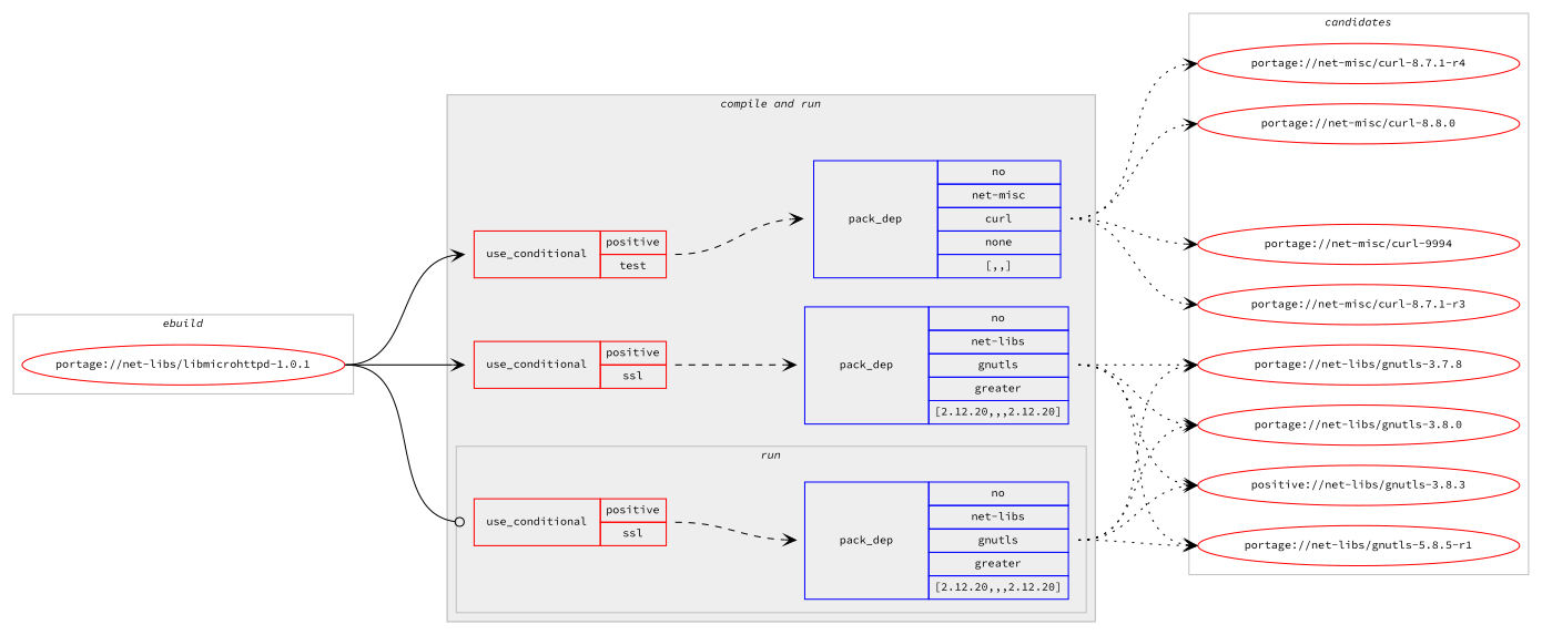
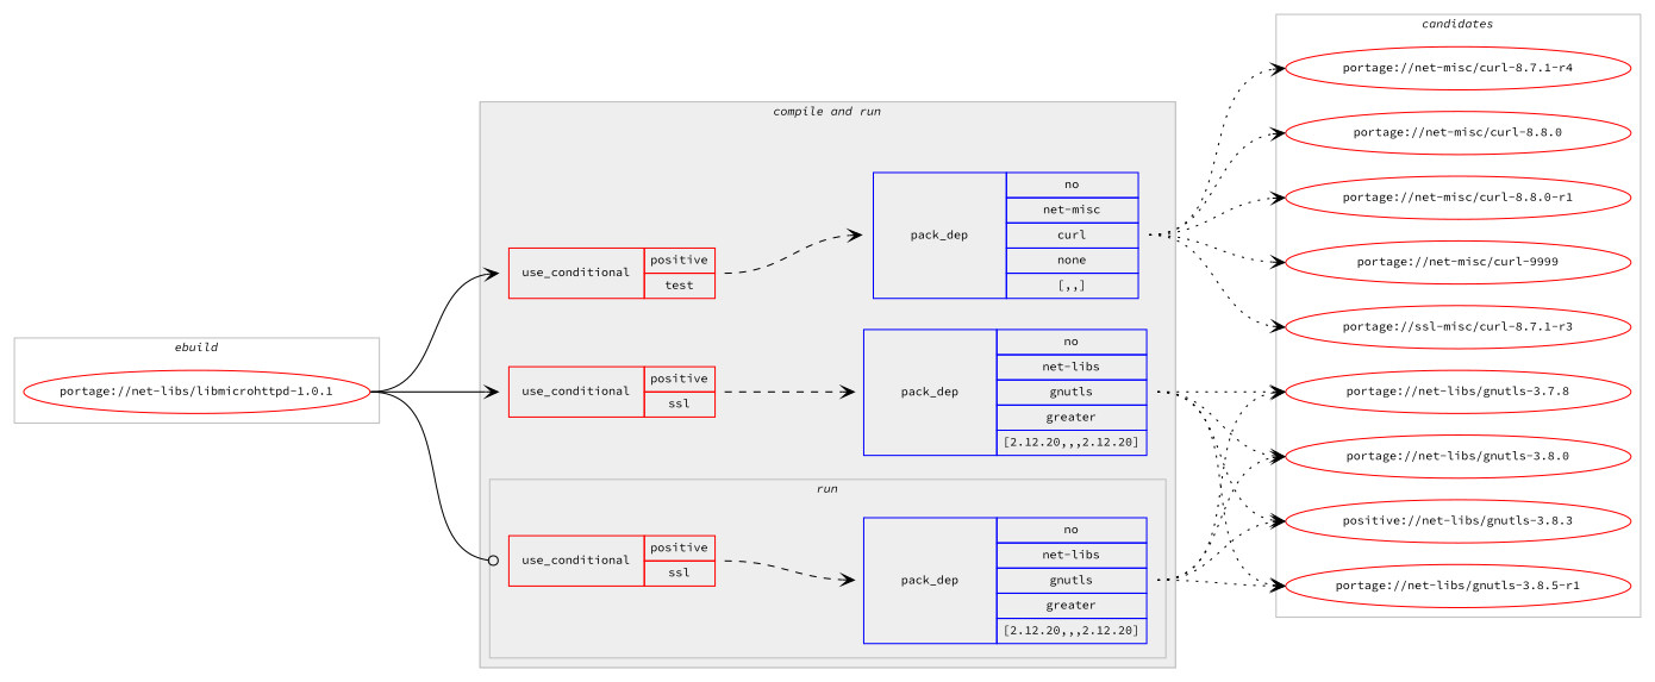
  digraph {
    compound=true
    concentrate=true
    fontname="Source Code Pro"
    fontsize=10
    newrank=true
    rankdir=LR
    ranksep=1.5
    node [color=red fontname="Source Code Pro" fontsize=10]
    edge [arrowhead=vee fontname="Source Code Pro" headport=w style=dotted tailport=e weight=100]
    n1 [label="portage://net-libs/libmicrohttpd-1.0.1" width=4]
    n2 [color=blue label=<<TABLE BORDER="0" CELLBORDER="1" CELLSPACING="0" CELLPADDING="4" WIDTH="220"><TR><TD ROWSPAN="6" CELLPADDING="30">pack_dep</TD></TR><TR><TD WIDTH="110">no</TD></TR><TR><TD>net-libs</TD></TR><TR><TD>gnutls</TD></TR><TR><TD>greater</TD></TR><TR><TD>[2.12.20,,,2.12.20]</TD></TR></TABLE>> shape=none]
    n3 [label=<<TABLE BORDER="0" CELLBORDER="1" CELLSPACING="0" CELLPADDING="4"><TR><TD ROWSPAN="3" CELLPADDING="10">use_conditional</TD></TR><TR><TD>positive</TD></TR><TR><TD>ssl</TD></TR></TABLE>> shape=none]
    n4 [color=blue label=<<TABLE BORDER="0" CELLBORDER="1" CELLSPACING="0" CELLPADDING="4" WIDTH="220"><TR><TD ROWSPAN="6" CELLPADDING="30">pack_dep</TD></TR><TR><TD WIDTH="110">no</TD></TR><TR><TD>net-misc</TD></TR><TR><TD>curl</TD></TR><TR><TD>none</TD></TR><TR><TD>[,,]</TD></TR></TABLE>> shape=none]
    n5 [label=<<TABLE BORDER="0" CELLBORDER="1" CELLSPACING="0" CELLPADDING="4"><TR><TD ROWSPAN="3" CELLPADDING="10">use_conditional</TD></TR><TR><TD>positive</TD></TR><TR><TD>test</TD></TR></TABLE>> shape=none]
    n6 [color=blue label=<<TABLE BORDER="0" CELLBORDER="1" CELLSPACING="0" CELLPADDING="4" WIDTH="220"><TR><TD ROWSPAN="6" CELLPADDING="30">pack_dep</TD></TR><TR><TD WIDTH="110">no</TD></TR><TR><TD>net-libs</TD></TR><TR><TD>gnutls</TD></TR><TR><TD>greater</TD></TR><TR><TD>[2.12.20,,,2.12.20]</TD></TR></TABLE>> shape=none]
    n7 [label=<<TABLE BORDER="0" CELLBORDER="1" CELLSPACING="0" CELLPADDING="4"><TR><TD ROWSPAN="3" CELLPADDING="10">use_conditional</TD></TR><TR><TD>positive</TD></TR><TR><TD>ssl</TD></TR></TABLE>> shape=none]
    n8 [label="portage://net-libs/gnutls-3.7.8" width=4]
    n9 [label="portage://net-libs/gnutls-3.8.0" width=4]
    n10 [label="positive://net-libs/gnutls-3.8.3" width=4]
-   n11 [label="portage://net-libs/gnutls-5.8.5-r1" width=4]
-   n12 [label="portage://net-misc/curl-8.7.1-r3" width=4]
+   n11 [label="portage://net-libs/gnutls-3.8.5-r1" width=4]
+   n12 [label="portage://ssl-misc/curl-8.7.1-r3" width=4]
    n13 [label="portage://net-misc/curl-8.7.1-r4" width=4]
    n14 [label="portage://net-misc/curl-8.8.0" width=4]
-   n16 [label="portage://net-misc/curl-9994" width=4]
+   n15 [label="portage://net-misc/curl-8.8.0-r1" width=4]
+   n16 [label="portage://net-misc/curl-9999" width=4]
    subgraph cluster_1 {
      color=gray
      label=<<i>ebuild</i>>
      rank=same
      n1
    }
    subgraph cluster_2 {
      color=gray
      label=<<i>dependencies</i>>
      subgraph cluster_3 {
        color=gray
        fillcolor="#eeeeee"
        label=<<i>compile</i>>
        style=filled
        subgraph sub_4 {
          color=gray
          fillcolor="#eeeeee"
          label=<<i>compile</i>>
          style=filled
          n3
          subgraph sub_5 {
            color=gray
            fillcolor="#eeeeee"
            label=<<i>compile</i>>
            style=filled
            n2
          }
        }
        subgraph sub_6 {
          color=gray
          fillcolor="#eeeeee"
          label=<<i>compile</i>>
          style=filled
          n5
          subgraph sub_7 {
            color=gray
            fillcolor="#eeeeee"
            label=<<i>compile</i>>
            style=filled
            n4
          }
        }
      }
      subgraph cluster_8 {
        color=gray
        fillcolor="#eeeeee"
        label=<<i>compile and run</i>>
        style=filled
      }
      subgraph cluster_9 {
        color=gray
        fillcolor="#eeeeee"
        label=<<i>run</i>>
        style=filled
        subgraph sub_10 {
          color=gray
          fillcolor="#eeeeee"
          label=<<i>run</i>>
          style=filled
          n7
          subgraph sub_11 {
            color=gray
            fillcolor="#eeeeee"
            label=<<i>run</i>>
            style=filled
            n6
          }
        }
      }
    }
    subgraph cluster_12 {
      color=gray
      label=<<i>candidates</i>>
      rank=same
      subgraph sub_13 {
        color=black
        label=<<i>candidates</i>>
        nodesep=1
        rank=same
        n8
        n9
        n10
        n11
      }
      subgraph sub_14 {
        color=black
        label=<<i>candidates</i>>
        nodesep=1
        rank=same
        n12
        n13
        n14
+       n15
        n16
      }
      subgraph sub_15 {
        color=black
        label=<<i>candidates</i>>
        nodesep=1
        rank=same
        n8
        n9
        n10
        n11
      }
    }
    n1 -> n3 [style=solid weight=20]
    n1 -> n5 [style=solid weight=20]
    n1 -> n7 [arrowhead=odot style=solid weight=20]
    n2 -> n8
    n2 -> n9
    n2 -> n10
    n2 -> n11
    n3 -> n2 [style=dashed weight=20]
    n4 -> n12
    n4 -> n13
    n4 -> n14
+   n4 -> n15
    n4 -> n16
    n5 -> n4 [style=dashed weight=20]
    n6 -> n8
    n6 -> n9
    n6 -> n10
    n6 -> n11
    n7 -> n6 [style=dashed weight=20]
  }
